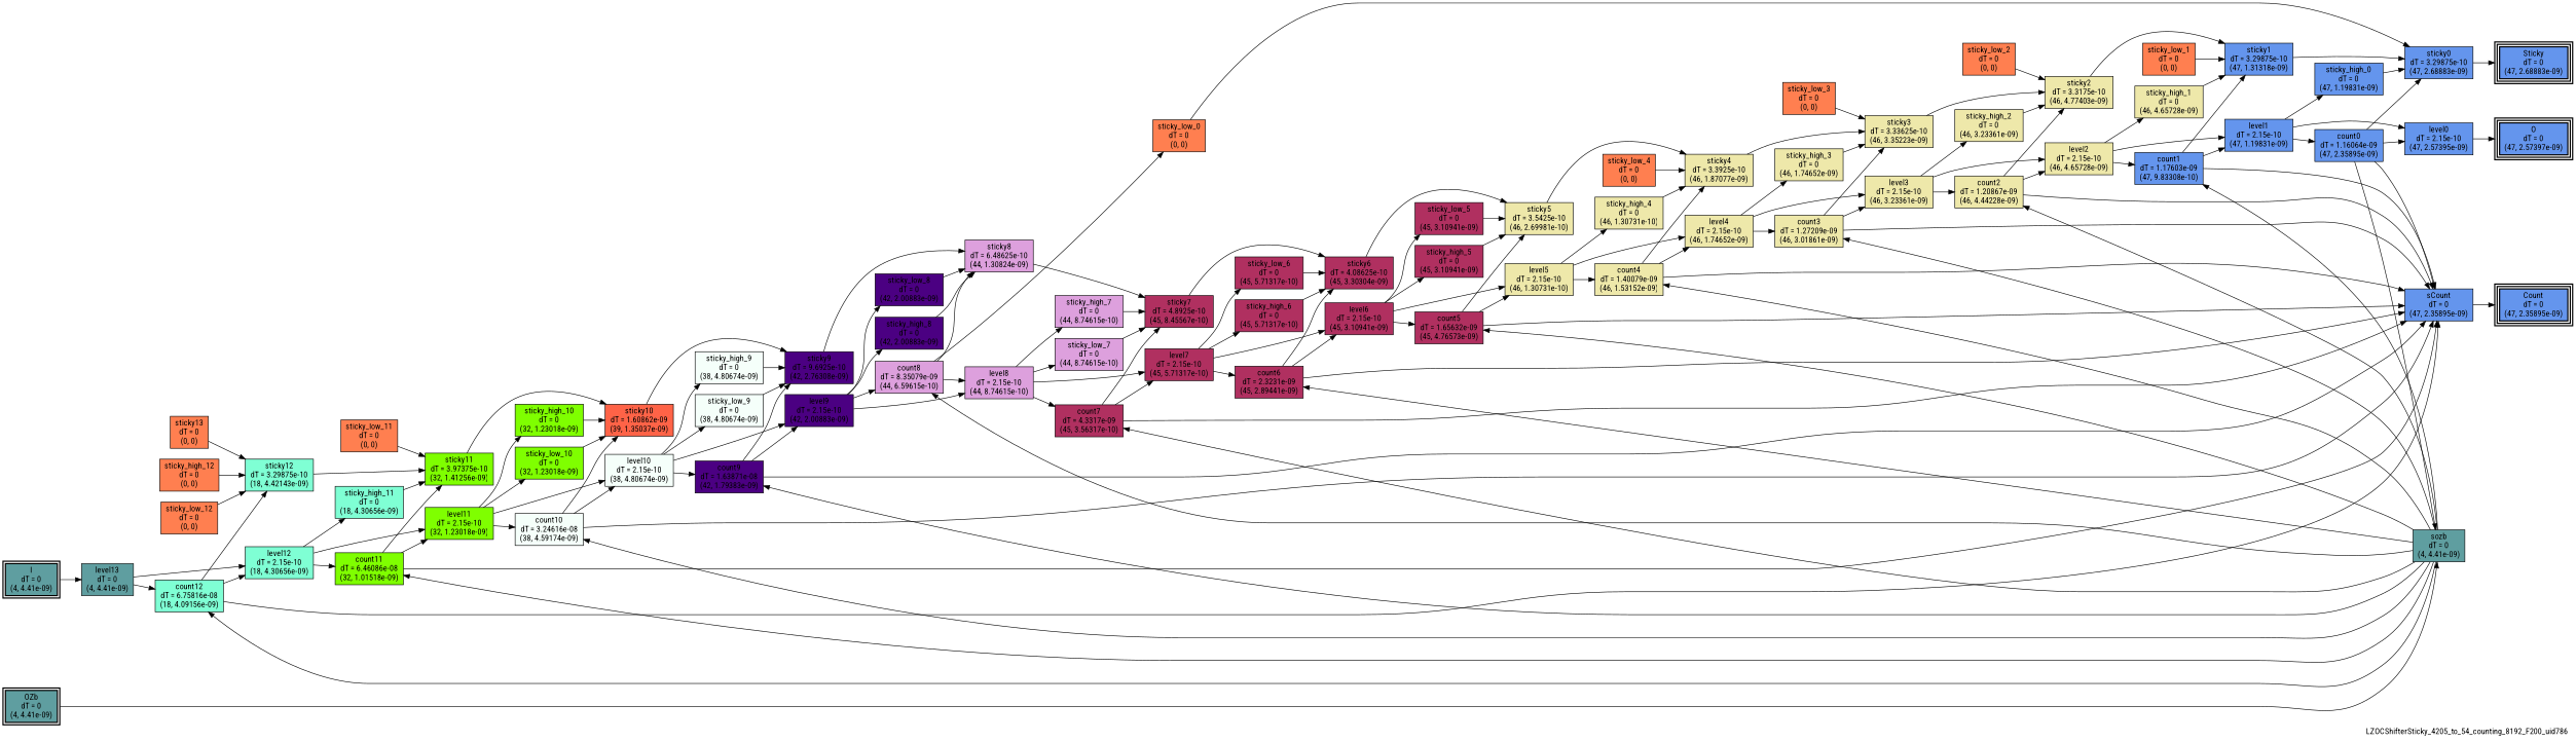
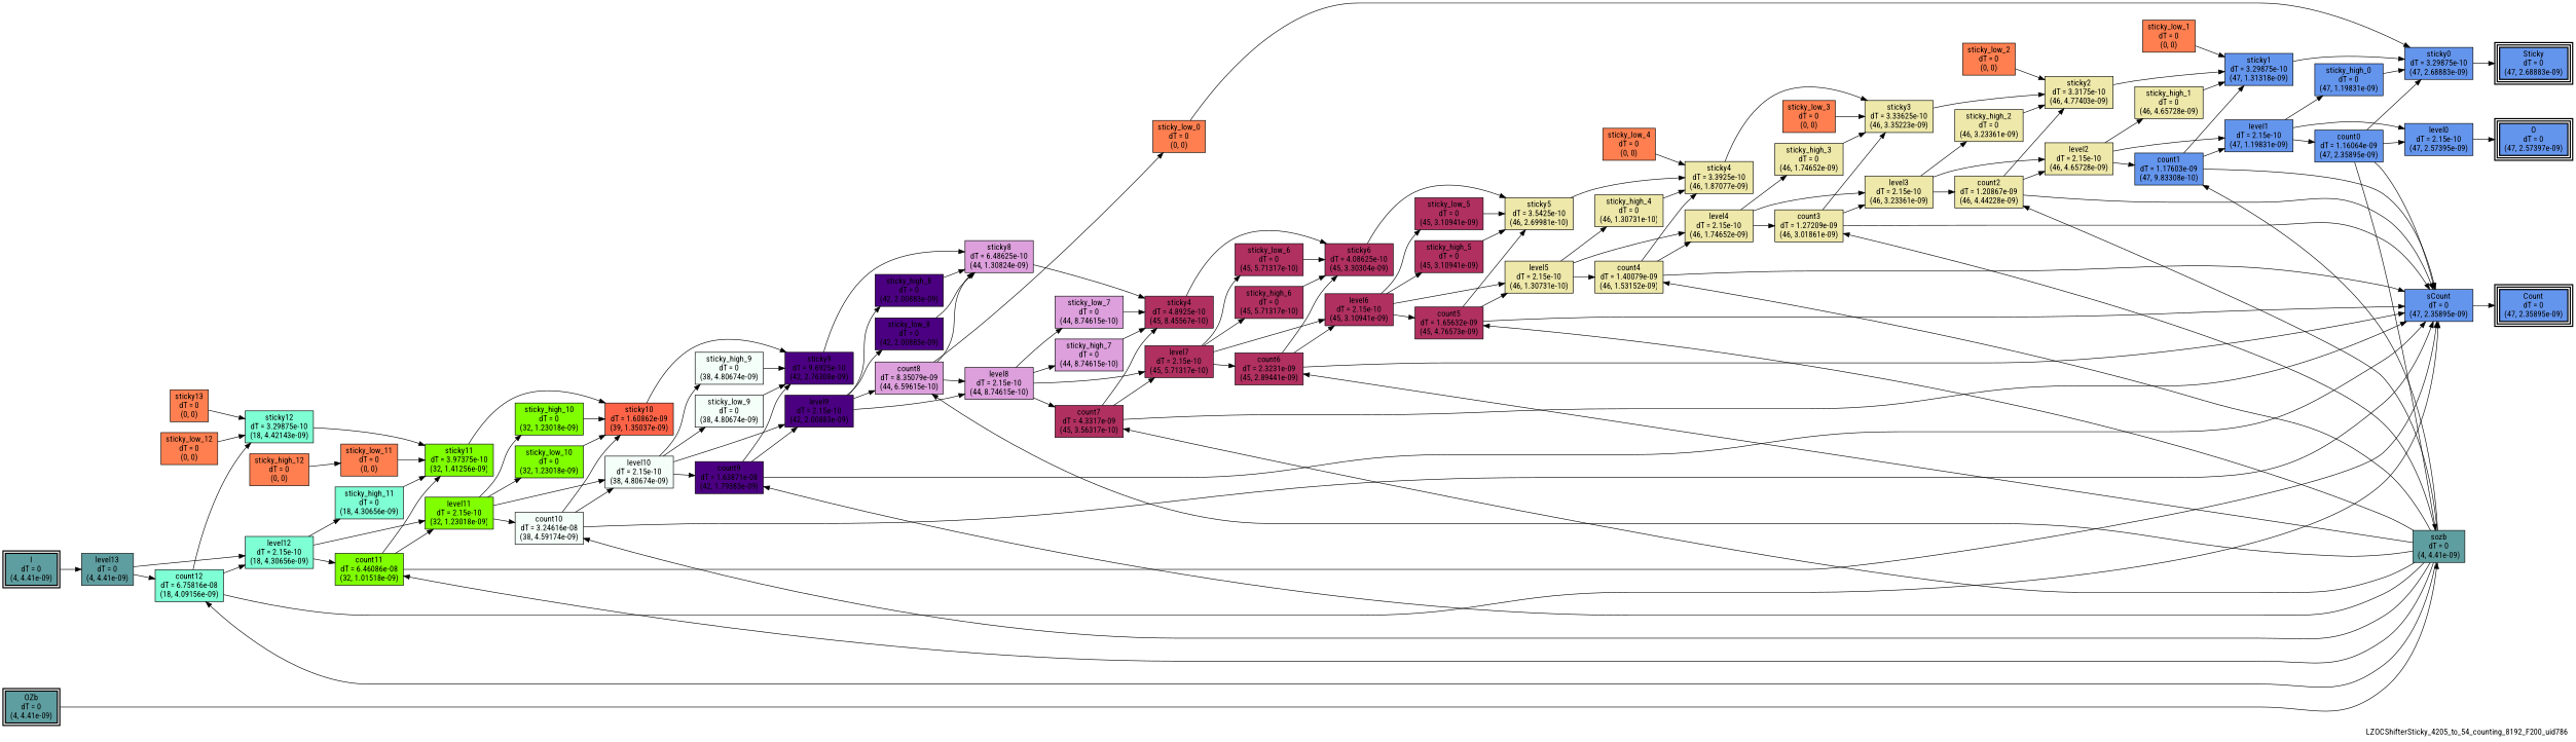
  digraph {
    fontname="Roboto Condensed"
    label=LZOCShifterSticky_4205_to_54_counting_8192_F200_uid786
    labeljust=right
    labelloc=bottom
    nodesep=0.25
    rankdir=LR
    ranksep=0.5
    node [color=black fillcolor=palegoldenrod fontname="Roboto Condensed" peripheries=1 shape=box style=filled]
    edge [arrowhead=normal arrowsize=1.0 arrowtail=normal color=black dir=forward fontname="Roboto Condensed"]
    n1 [fillcolor=cadetblue label="I\ndT = 0\n(4, 4.41e-09)" peripheries=2 style="bold, filled"]
    n2 [fillcolor=cadetblue label="OZb\ndT = 0\n(4, 4.41e-09)" peripheries=2 style="bold, filled"]
    n3 [fillcolor=cornflowerblue label="Count\ndT = 0\n(47, 2.35895e-09)" peripheries=3 style="bold, filled"]
    n4 [fillcolor=cornflowerblue label="O\ndT = 0\n(47, 2.57397e-09)" peripheries=3 style="bold, filled"]
    n5 [fillcolor=cornflowerblue label="Sticky\ndT = 0\n(47, 2.68883e-09)" peripheries=3 style="bold, filled"]
    n6 [fillcolor=cadetblue label="level13\ndT = 0\n(4, 4.41e-09)"]
    n7 [fillcolor=cadetblue label="sozb\ndT = 0\n(4, 4.41e-09)"]
    n8 [fillcolor=aquamarine label="count12\ndT = 6.75816e-08\n(18, 4.09156e-09)"]
    n9 [fillcolor=aquamarine label="level12\ndT = 2.15e-10\n(18, 4.30656e-09)"]
    n10 [fillcolor=chartreuse label="count11\ndT = 6.46086e-08\n(32, 1.01518e-09)"]
    n11 [fillcolor=mintcream label="count10\ndT = 3.24616e-08\n(38, 4.59174e-09)"]
    n12 [fillcolor=indigo label="count9\ndT = 1.63871e-08\n(42, 1.79383e-09)"]
    n13 [fillcolor=plum label="count8\ndT = 8.35079e-09\n(44, 6.59615e-10)"]
    n14 [fillcolor=maroon label="count7\ndT = 4.3317e-09\n(45, 3.56317e-10)"]
    n15 [fillcolor=maroon label="count6\ndT = 2.3231e-09\n(45, 2.89441e-09)"]
    n16 [fillcolor=maroon label="count5\ndT = 1.65632e-09\n(45, 4.76573e-09)"]
    n17 [label="count4\ndT = 1.40079e-09\n(46, 1.53152e-09)"]
    n18 [label="count3\ndT = 1.27209e-09\n(46, 3.01861e-09)"]
    n19 [label="count2\ndT = 1.20867e-09\n(46, 4.44228e-09)"]
    n20 [fillcolor=cornflowerblue label="count1\ndT = 1.17603e-09\n(47, 9.83308e-10)"]
    n21 [fillcolor=aquamarine label="sticky12\ndT = 3.29875e-10\n(18, 4.42143e-09)"]
    n22 [fillcolor=cornflowerblue label="sCount\ndT = 0\n(47, 2.35895e-09)"]
    n23 [fillcolor=chartreuse label="level11\ndT = 2.15e-10\n(32, 1.23018e-09)"]
    n24 [fillcolor=aquamarine label="sticky_high_11\ndT = 0\n(18, 4.30656e-09)"]
    n25 [fillcolor=chartreuse label="sticky11\ndT = 3.97375e-10\n(32, 1.41256e-09)"]
    n26 [fillcolor=mintcream label="level10\ndT = 2.15e-10\n(38, 4.80674e-09)"]
    n27 [fillcolor=tomato label="sticky10\ndT = 1.60862e-09\n(39, 1.35037e-09)"]
    n28 [fillcolor=indigo label="level9\ndT = 2.15e-10\n(42, 2.00883e-09)"]
    n29 [fillcolor=indigo label="sticky9\ndT = 9.6925e-10\n(42, 2.76308e-09)"]
    n30 [fillcolor=plum label="level8\ndT = 2.15e-10\n(44, 8.74615e-10)"]
    n31 [fillcolor=plum label="sticky8\ndT = 6.48625e-10\n(44, 1.30824e-09)"]
    n32 [fillcolor=coral label="sticky_low_0\ndT = 0\n(0, 0)"]
    n33 [fillcolor=maroon label="level7\ndT = 2.15e-10\n(45, 5.71317e-10)"]
-   n34 [fillcolor=maroon label="sticky7\ndT = 4.8925e-10\n(45, 8.45567e-10)"]
+   n34 [fillcolor=maroon label="sticky4\ndT = 4.8925e-10\n(45, 8.45567e-10)"]
    n35 [fillcolor=maroon label="level6\ndT = 2.15e-10\n(45, 3.10941e-09)"]
    n36 [fillcolor=maroon label="sticky6\ndT = 4.08625e-10\n(45, 3.30304e-09)"]
    n37 [label="level5\ndT = 2.15e-10\n(46, 1.30731e-10)"]
    n38 [label="sticky5\ndT = 3.5425e-10\n(46, 2.69981e-10)"]
    n39 [label="level4\ndT = 2.15e-10\n(46, 1.74652e-09)"]
    n40 [label="sticky4\ndT = 3.3925e-10\n(46, 1.87077e-09)"]
    n41 [label="level3\ndT = 2.15e-10\n(46, 3.23361e-09)"]
    n42 [label="sticky3\ndT = 3.33625e-10\n(46, 3.35223e-09)"]
    n43 [label="level2\ndT = 2.15e-10\n(46, 4.65728e-09)"]
    n44 [label="sticky2\ndT = 3.3175e-10\n(46, 4.77403e-09)"]
    n45 [fillcolor=cornflowerblue label="level1\ndT = 2.15e-10\n(47, 1.19831e-09)"]
    n46 [fillcolor=cornflowerblue label="sticky1\ndT = 3.29875e-10\n(47, 1.31318e-09)"]
    n47 [fillcolor=cornflowerblue label="count0\ndT = 1.16064e-09\n(47, 2.35895e-09)"]
    n48 [fillcolor=cornflowerblue label="level0\ndT = 2.15e-10\n(47, 2.57395e-09)"]
    n49 [fillcolor=cornflowerblue label="sticky0\ndT = 3.29875e-10\n(47, 2.68883e-09)"]
    n50 [fillcolor=coral label="sticky13\ndT = 0\n(0, 0)"]
    n51 [fillcolor=chartreuse label="sticky_high_10\ndT = 0\n(32, 1.23018e-09)"]
    n52 [fillcolor=chartreuse label="sticky_low_10\ndT = 0\n(32, 1.23018e-09)"]
    n53 [fillcolor=coral label="sticky_high_12\ndT = 0\n(0, 0)"]
    n54 [fillcolor=coral label="sticky_low_12\ndT = 0\n(0, 0)"]
    n55 [fillcolor=mintcream label="sticky_high_9\ndT = 0\n(38, 4.80674e-09)"]
    n56 [fillcolor=mintcream label="sticky_low_9\ndT = 0\n(38, 4.80674e-09)"]
    n57 [fillcolor=coral label="sticky_low_11\ndT = 0\n(0, 0)"]
    n58 [fillcolor=indigo label="sticky_high_8\ndT = 0\n(42, 2.00883e-09)"]
    n59 [fillcolor=indigo label="sticky_low_8\ndT = 0\n(42, 2.00883e-09)"]
    n60 [fillcolor=plum label="sticky_high_7\ndT = 0\n(44, 8.74615e-10)"]
    n61 [fillcolor=plum label="sticky_low_7\ndT = 0\n(44, 8.74615e-10)"]
    n62 [fillcolor=maroon label="sticky_high_6\ndT = 0\n(45, 5.71317e-10)"]
    n63 [fillcolor=maroon label="sticky_low_6\ndT = 0\n(45, 5.71317e-10)"]
    n64 [fillcolor=maroon label="sticky_high_5\ndT = 0\n(45, 3.10941e-09)"]
    n65 [fillcolor=maroon label="sticky_low_5\ndT = 0\n(45, 3.10941e-09)"]
    n66 [label="sticky_high_4\ndT = 0\n(46, 1.30731e-10)"]
    n67 [label="sticky_high_3\ndT = 0\n(46, 1.74652e-09)"]
    n68 [label="sticky_high_2\ndT = 0\n(46, 3.23361e-09)"]
    n69 [fillcolor=coral label="sticky_low_4\ndT = 0\n(0, 0)"]
    n70 [label="sticky_high_1\ndT = 0\n(46, 4.65728e-09)"]
    n71 [fillcolor=coral label="sticky_low_3\ndT = 0\n(0, 0)"]
    n72 [fillcolor=cornflowerblue label="sticky_high_0\ndT = 0\n(47, 1.19831e-09)"]
    n73 [fillcolor=coral label="sticky_low_2\ndT = 0\n(0, 0)"]
    n74 [fillcolor=coral label="sticky_low_1\ndT = 0\n(0, 0)"]
    subgraph sub_1 {
      rank=same
      n1
      n2
    }
    subgraph sub_2 {
      rank=same
      n3
      n4
      n5
    }
    n1 -> n6
    n2 -> n7
    n6 -> n8
    n6 -> n9
    n7 -> n8
    n7 -> n10
    n7 -> n11
    n7 -> n12
    n7 -> n13
    n7 -> n14
    n7 -> n15
    n7 -> n16
    n7 -> n17
    n7 -> n18
    n7 -> n19
    n7 -> n20
    n8 -> n9
    n8 -> n21
    n8 -> n22
    n9 -> n10
    n9 -> n23
    n9 -> n24
    n10 -> n22
    n10 -> n23
    n10 -> n25
    n11 -> n22
    n11 -> n26
    n11 -> n27
    n12 -> n22
    n12 -> n28
    n12 -> n29
    n13 -> n30
    n13 -> n31
    n13 -> n32
    n14 -> n22
    n14 -> n33
    n14 -> n34
    n15 -> n22
    n15 -> n35
    n15 -> n36
    n16 -> n22
    n16 -> n37
    n16 -> n38
    n17 -> n22
    n17 -> n39
    n17 -> n40
    n18 -> n22
    n18 -> n41
    n18 -> n42
    n19 -> n22
    n19 -> n43
    n19 -> n44
    n20 -> n22
    n20 -> n45
    n20 -> n46
    n21 -> n25
    n22 -> n3
    n23 -> n11
    n23 -> n26
    n23 -> n51
    n23 -> n52
    n24 -> n25
    n25 -> n27
    n26 -> n12
    n26 -> n28
    n26 -> n55
    n26 -> n56
    n27 -> n29
    n28 -> n13
    n28 -> n30
    n28 -> n58
    n28 -> n59
    n29 -> n31
    n30 -> n14
    n30 -> n33
    n30 -> n60
    n30 -> n61
    n31 -> n34
    n32 -> n49
    n33 -> n15
    n33 -> n35
    n33 -> n62
    n33 -> n63
    n34 -> n36
    n35 -> n16
    n35 -> n37
    n35 -> n64
    n35 -> n65
    n36 -> n38
    n37 -> n17
    n37 -> n39
    n37 -> n66
    n38 -> n40
    n39 -> n18
    n39 -> n41
    n39 -> n67
    n40 -> n42
    n41 -> n19
    n41 -> n43
    n41 -> n68
    n42 -> n44
    n43 -> n20
    n43 -> n45
    n43 -> n70
    n44 -> n46
    n45 -> n47
    n45 -> n48
    n45 -> n72
    n46 -> n49
    n47 -> n7
    n47 -> n22
    n47 -> n48
    n47 -> n49
    n48 -> n4
    n49 -> n5
    n50 -> n21
    n51 -> n27
    n52 -> n27
-   n53 -> n21
+   n53 -> n57
    n54 -> n21
    n55 -> n29
    n56 -> n29
    n57 -> n25
    n58 -> n31
    n59 -> n31
    n60 -> n34
    n61 -> n34
    n62 -> n36
    n63 -> n36
    n64 -> n38
    n65 -> n38
    n66 -> n40
    n67 -> n42
    n68 -> n44
    n69 -> n40
    n70 -> n46
    n71 -> n42
    n72 -> n49
    n73 -> n44
    n74 -> n46
  }
